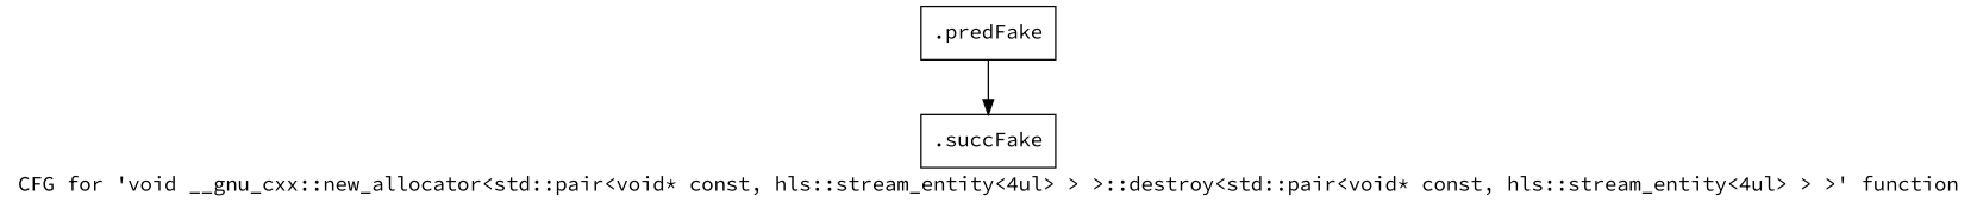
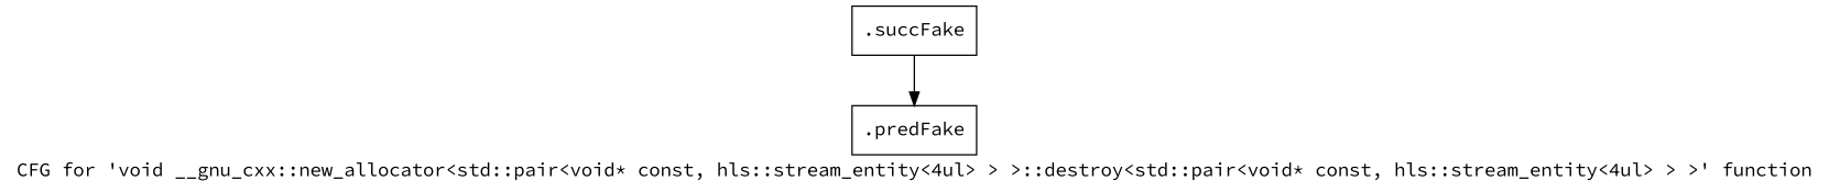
  digraph {
    label="CFG for 'void __gnu_cxx::new_allocator\<std::pair\<void* const, hls::stream_entity\<4ul\> \> \>::destroy\<std::pair\<void* const, hls::stream_entity\<4ul\> \> \>' function"
    fontname="Source Code Pro"
    node [shape=record fontname="Source Code Pro"]
    n1 [label="{.predFake}"]
    n2 [filename="/mnt/xilinx/Vitis_HLS/2021.2/tps/lnx64/gcc-6.2.0/lib/gcc/x86_64-pc-linux-gnu/6.2.0/../../../../include/c++/6.2.0/ext/new_allocator.h" label="{.succFake}" linenumber=124]
-   n1 -> n2 [execusionnum=0 filename="/mnt/xilinx/Vitis_HLS/2021.2/tps/lnx64/gcc-6.2.0/lib/gcc/x86_64-pc-linux-gnu/6.2.0/../../../../include/c++/6.2.0/ext/new_allocator.h" fontname="Source Code Pro"]
+   n2 -> n1 [execusionnum=0 filename="/mnt/xilinx/Vitis_HLS/2021.2/tps/lnx64/gcc-6.2.0/lib/gcc/x86_64-pc-linux-gnu/6.2.0/../../../../include/c++/6.2.0/ext/new_allocator.h" fontname="Source Code Pro"]
  }
